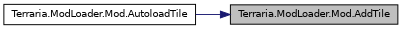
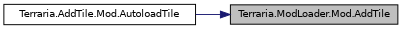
  digraph {
    rankdir=RL
    node [color=black fontname=Helvetica fontsize=10 shape=record style=filled]
    n1 [fillcolor=grey75 fontcolor=black height=0.2 label="Terraria.ModLoader.Mod.AddTile" width=0.4]
-   n2 [fillcolor=white height=0.2 label="Terraria.ModLoader.Mod.AutoloadTile" width=0.4]
+   n2 [fillcolor=white height=0.2 label="Terraria.AddTile.Mod.AutoloadTile" width=0.4]
    n1 -> n2 [color=midnightblue dir=back fontname=Helvetica fontsize=10 labelfontname=Helvetica labelfontsize=10 style=solid]
  }
